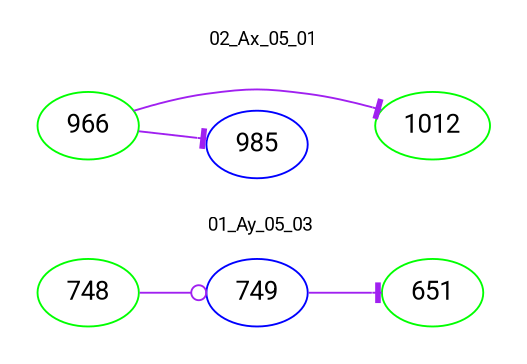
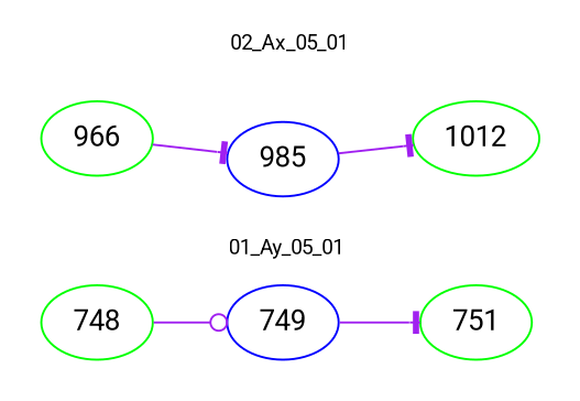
  digraph {
    fontname=Roboto
    rankdir=LR
    node [color=green fontname=Roboto]
    edge [arrowhead=tee color=purple fontname=Roboto]
    n1 [label=748]
    n2 [color=blue label=749]
-   n3 [label=651]
+   n3 [label=751]
    n4 [label=966]
    n5 [color=blue label=985]
    n6 [label=1012]
    subgraph cluster_1 {
      color=white
      fontsize=10
-     label="01_Ay_05_03"
+     label="01_Ay_05_01"
      n1
      n2
      n3
    }
    subgraph cluster_2 {
      color=white
      fontsize=10
      label="02_Ax_05_01"
      n4
      n5
      n6
    }
    n1 -> n2 [arrowhead=odot]
    n2 -> n3
    n4 -> n5
-   n4 -> n6
+   n5 -> n6
  }
